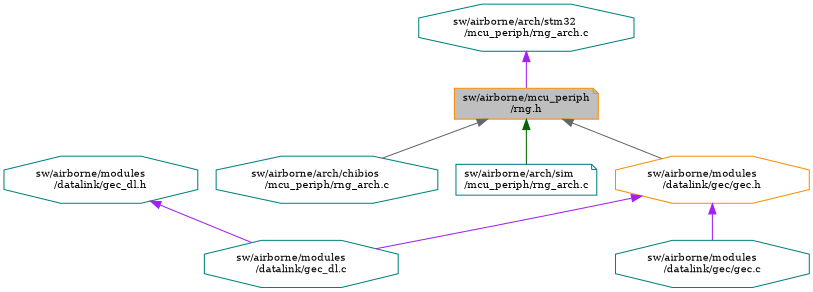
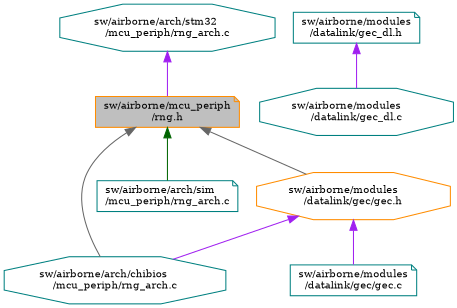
  digraph {
    fontname="DejaVu Serif"
    node [color=teal fillcolor=white fontname="DejaVu Serif" fontsize=10 shape=note style=filled]
    edge [color=purple dir=back fontname="DejaVu Serif" fontsize=10 labelfontname=FreeSans labelfontsize=10 style=solid]
    n1 [color=darkorange fillcolor=grey75 fontcolor=black height=0.2 label="sw/airborne/mcu_periph\l/rng.h" width=0.4]
    n2 [height=0.2 label="sw/airborne/arch/chibios\l/mcu_periph/rng_arch.c" shape=octagon width=0.4]
    n3 [height=0.2 label="sw/airborne/arch/sim\l/mcu_periph/rng_arch.c" width=0.4]
    n4 [color=darkorange height=0.2 label="sw/airborne/modules\l/datalink/gec/gec.h" shape=octagon width=0.4]
    n5 [height=0.2 label="sw/airborne/arch/stm32\l/mcu_periph/rng_arch.c" shape=octagon width=0.4]
-   n6 [height=0.2 label="sw/airborne/modules\l/datalink/gec/gec.c" shape=octagon width=0.4]
+   n6 [height=0.2 label="sw/airborne/modules\l/datalink/gec/gec.c" width=0.4]
    n7 [height=0.2 label="sw/airborne/modules\l/datalink/gec_dl.c" shape=octagon width=0.4]
-   n8 [height=0.2 label="sw/airborne/modules\l/datalink/gec_dl.h" shape=octagon width=0.4]
+   n8 [height=0.2 label="sw/airborne/modules\l/datalink/gec_dl.h" width=0.4]
    n1 -> n2 [color=gray40]
    n1 -> n3 [color=darkgreen]
    n1 -> n4 [color=gray40]
    n4 -> n6
-   n4 -> n7
+   n4 -> n2
    n5 -> n1
    n8 -> n7
  }
